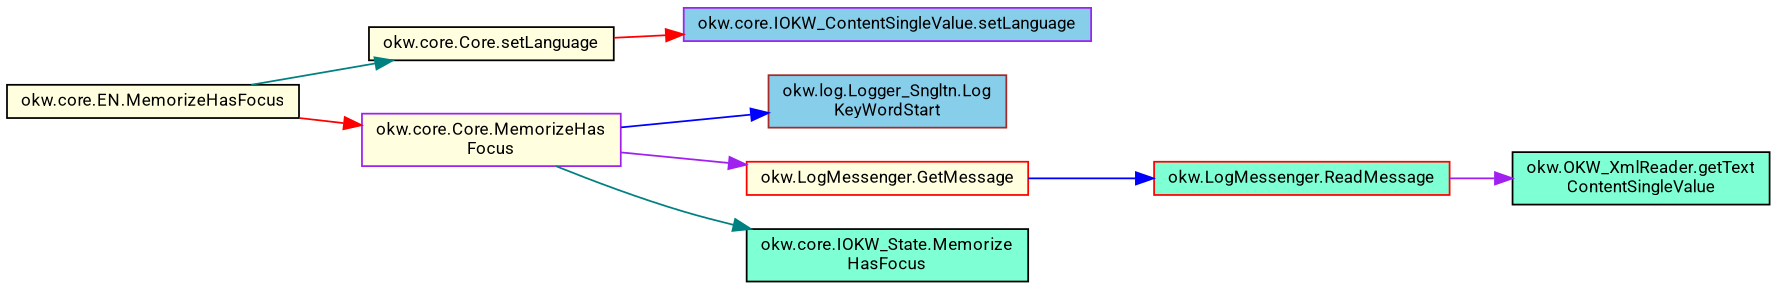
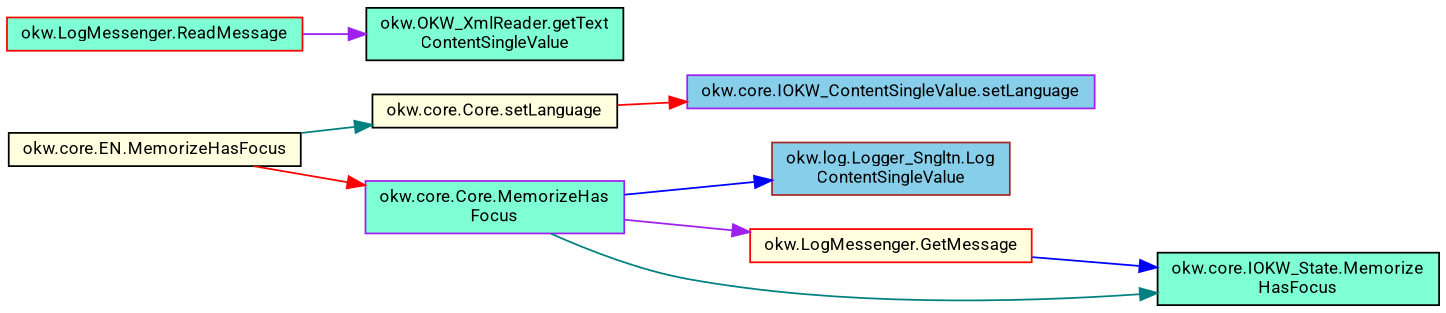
  digraph {
    fontname=Roboto
    rankdir=LR
    node [color=black fillcolor=aquamarine fontname=Roboto fontsize=10 shape=record style=filled]
    edge [color=teal fontname=Roboto fontsize=10 labelfontname=Helvetica labelfontsize=10 style=solid]
    n1 [fillcolor=lightyellow fontcolor=black height=0.2 label="okw.core.EN.MemorizeHasFocus" width=0.4]
    n2 [fillcolor=lightyellow height=0.2 label="okw.core.Core.setLanguage" width=0.4]
-   n3 [color=purple fillcolor=lightyellow height=0.2 label="okw.core.Core.MemorizeHas\lFocus" width=0.4]
+   n3 [color=purple height=0.2 label="okw.core.Core.MemorizeHas\lFocus" width=0.4]
    n4 [color=purple fillcolor=skyblue height=0.2 label="okw.core.IOKW_ContentSingleValue.setLanguage" width=0.4]
-   n5 [color=brown fillcolor=skyblue height=0.2 label="okw.log.Logger_Sngltn.Log\lKeyWordStart" width=0.4]
+   n5 [color=brown fillcolor=skyblue height=0.2 label="okw.log.Logger_Sngltn.Log\lContentSingleValue" width=0.4]
    n6 [color=red fillcolor=lightyellow height=0.2 label="okw.LogMessenger.GetMessage" width=0.4]
    n7 [height=0.2 label="okw.core.IOKW_State.Memorize\lHasFocus" width=0.4]
    n8 [color=red height=0.2 label="okw.LogMessenger.ReadMessage" width=0.4]
    n9 [height=0.2 label="okw.OKW_XmlReader.getText\lContentSingleValue" width=0.4]
    n1 -> n2
    n1 -> n3 [color=red]
    n2 -> n4 [color=red]
    n3 -> n5 [color=blue]
    n3 -> n6 [color=purple]
    n3 -> n7
-   n6 -> n8 [color=blue]
+   n6 -> n7 [color=blue]
    n8 -> n9 [color=purple]
  }
